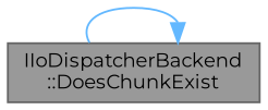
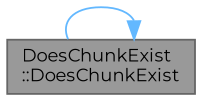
  digraph {
    rankdir=LR
    fontname=Montserrat
-   n1 [color=gray40 fillcolor=grey60 fontcolor=black fontname=Montserrat fontsize=10 height=0.2 label="IIoDispatcherBackend\l::DoesChunkExist" shape=box style=filled width=0.4]
+   n1 [color=gray40 fillcolor=grey60 fontcolor=black fontname=Montserrat fontsize=10 height=0.2 label="DoesChunkExist\l::DoesChunkExist" shape=box style=filled width=0.4]
    n1 -> n1 [color=steelblue1 fontname=Montserrat fontsize=10 labelfontname=Helvetica labelfontsize=10 style=solid]
  }
